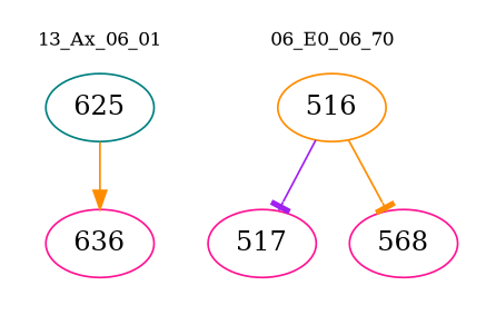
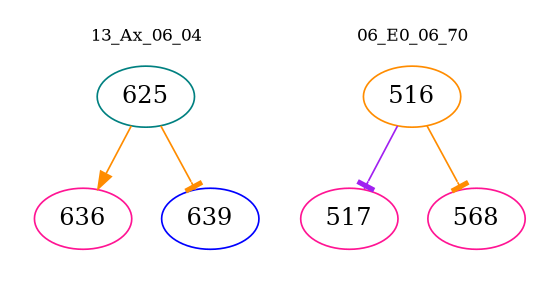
  digraph {
    node [color=deeppink]
    edge [arrowhead=tee color=darkorange]
    n1 [color=teal label=625]
    n2 [label=636]
+   n3 [color=blue label=639]
    n4 [color=darkorange label=516]
    n5 [label=517]
    n6 [label=568]
    subgraph cluster_1 {
      color=white
      fontsize=10
-     label="13_Ax_06_01"
+     label="13_Ax_06_04"
      n1
      n2
+     n3
    }
    subgraph cluster_2 {
      color=white
      fontsize=10
      label="06_E0_06_70"
      n4
      n5
      n6
    }
    n1 -> n2 [arrowhead=normal]
+   n1 -> n3
    n4 -> n5 [color=purple]
    n4 -> n6
  }
